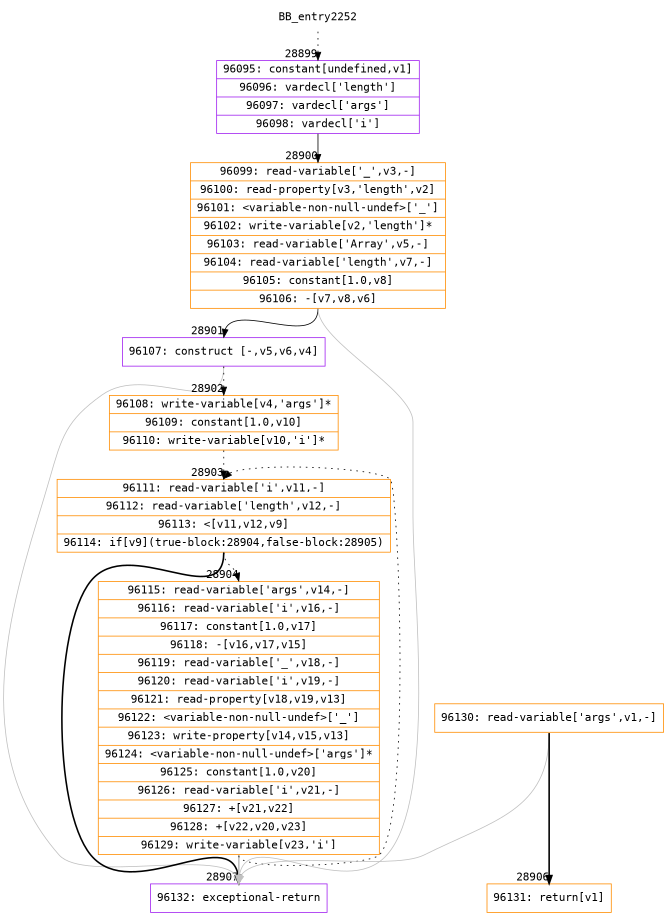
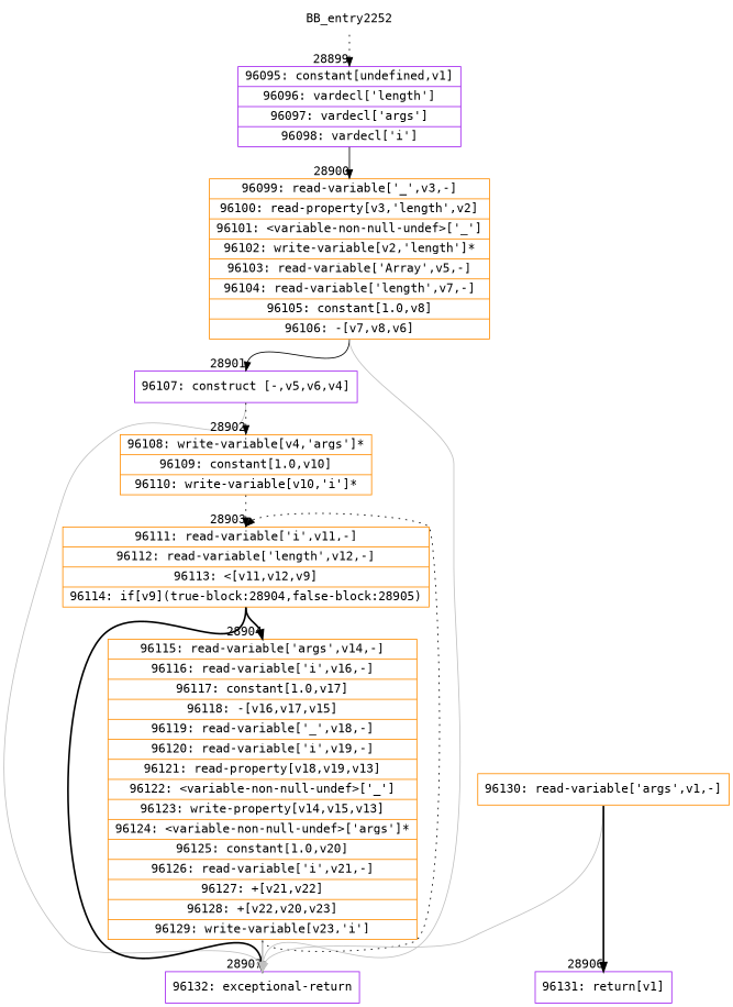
  digraph {
    fontname="DejaVu Sans Mono"
    rankdir=TD
    node [color=darkorange fontname="DejaVu Sans Mono" shape=record]
    edge [fontname="DejaVu Sans Mono" headport=n style=dotted tailport=s]
    n1 [label=BB_entry2252 shape=none]
    n2 [color=purple label="{96095: constant[undefined,v1]|96096: vardecl['length']|96097: vardecl['args']|96098: vardecl['i']}"]
    n3 [label="{96099: read-variable['_',v3,-]|96100: read-property[v3,'length',v2]|96101: \<variable-non-null-undef\>['_']|96102: write-variable[v2,'length']*|96103: read-variable['Array',v5,-]|96104: read-variable['length',v7,-]|96105: constant[1.0,v8]|96106: -[v7,v8,v6]}"]
    n4 [color=purple label="{96107: construct [-,v5,v6,v4]}"]
    n5 [color=purple label="{96132: exceptional-return}"]
    n6 [label="{96108: write-variable[v4,'args']*|96109: constant[1.0,v10]|96110: write-variable[v10,'i']*}"]
    n7 [label="{96111: read-variable['i',v11,-]|96112: read-variable['length',v12,-]|96113: \<[v11,v12,v9]|96114: if[v9](true-block:28904,false-block:28905)}"]
    n8 [label="{96115: read-variable['args',v14,-]|96116: read-variable['i',v16,-]|96117: constant[1.0,v17]|96118: -[v16,v17,v15]|96119: read-variable['_',v18,-]|96120: read-variable['i',v19,-]|96121: read-property[v18,v19,v13]|96122: \<variable-non-null-undef\>['_']|96123: write-property[v14,v15,v13]|96124: \<variable-non-null-undef\>['args']*|96125: constant[1.0,v20]|96126: read-variable['i',v21,-]|96127: +[v21,v22]|96128: +[v22,v20,v23]|96129: write-variable[v23,'i']}"]
    n9 [label="{96130: read-variable['args',v1,-]}"]
-   n10 [label="{96131: return[v1]}"]
+   n10 [color=purple label="{96131: return[v1]}"]
    n1 -> n2 [headlabel="    28899"]
    n2 -> n3 [headlabel="      28900" style=solid]
    n3 -> n4 [headlabel="      28901" style=solid]
    n3 -> n5 [color=gray headlabel="      28907" style=solid]
    n4 -> n5 [color=gray style=solid]
    n4 -> n6 [headlabel="      28902"]
    n6 -> n7 [headlabel="      28903"]
    n7 -> n5 [color=black style=bold]
-   n7 -> n8 [headlabel="      28904"]
+   n7 -> n8 [headlabel="      28904" style=bold]
    n8 -> n5 [color=gray style=bold]
    n8 -> n7
    n9 -> n5 [color=gray style=solid]
    n9 -> n10 [headlabel="      28906" style=bold]
  }
